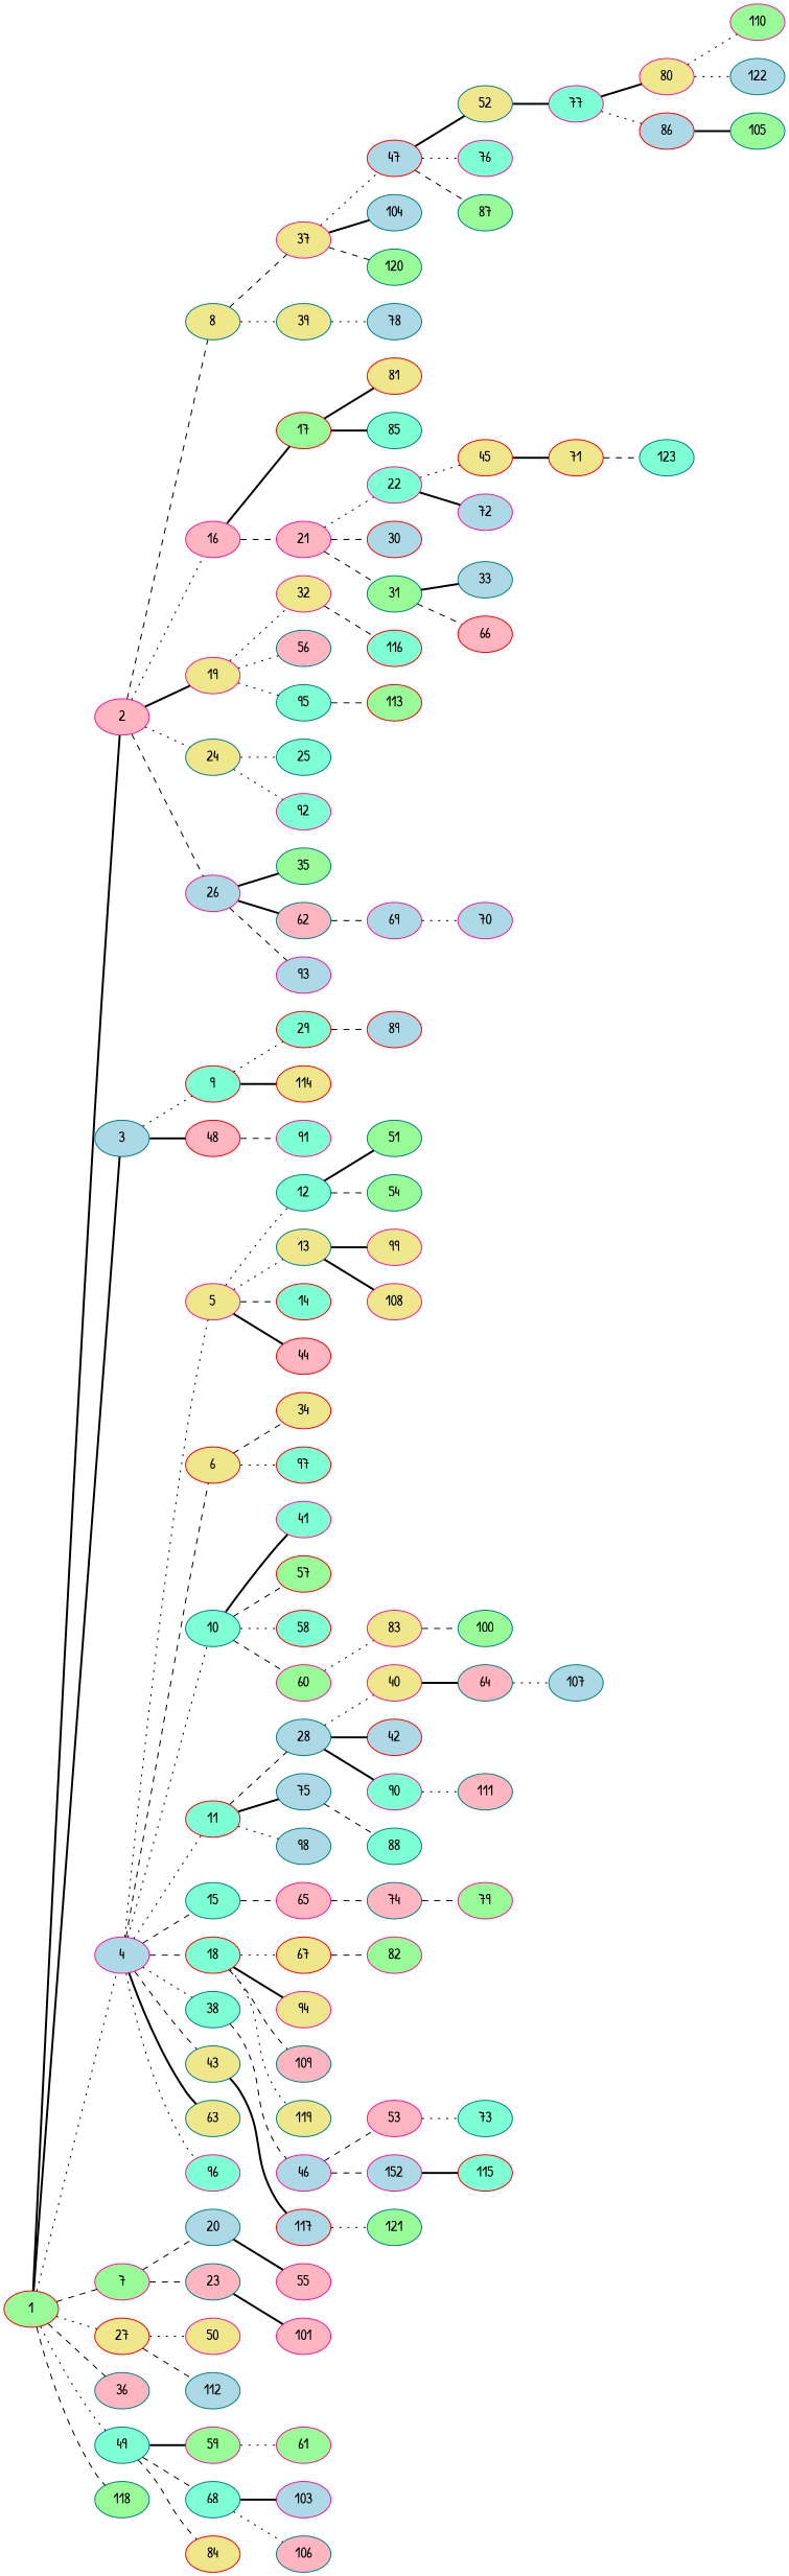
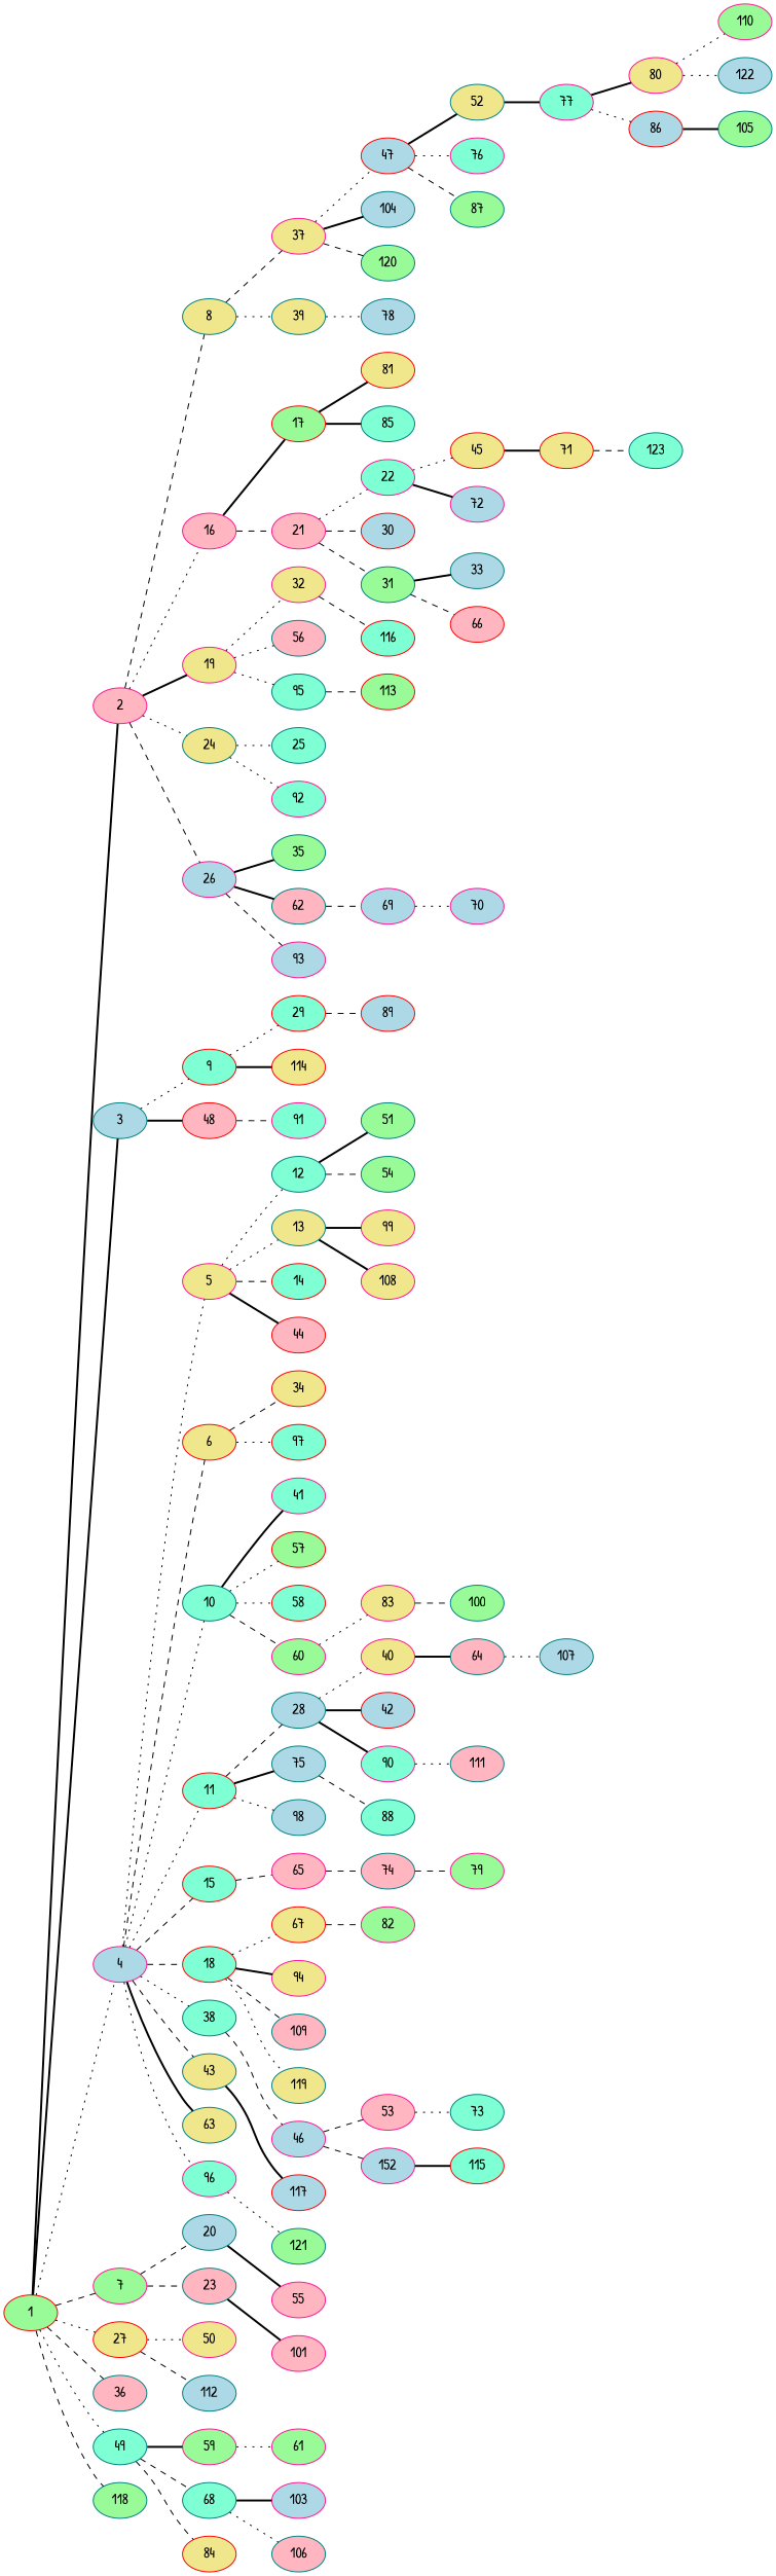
  graph {
    fontname="Patrick Hand"
    rankdir=LR
    node [color=teal fillcolor=aquamarine fontname="Patrick Hand" style=filled]
    edge [fontname="Patrick Hand" style=dotted]
    1 [color=red fillcolor=palegreen]
    2 [color=deeppink fillcolor=lightpink]
    3 [fillcolor=lightblue]
    4 [color=deeppink fillcolor=lightblue]
    7 [color=deeppink fillcolor=palegreen]
    27 [color=red fillcolor=khaki]
    36 [fillcolor=lightpink]
    49
    118 [fillcolor=palegreen]
    8 [fillcolor=khaki]
    16 [color=deeppink fillcolor=lightpink]
    19 [color=deeppink fillcolor=khaki]
    24 [fillcolor=khaki]
    26 [color=deeppink fillcolor=lightblue]
    9 [color=red]
    48 [color=red fillcolor=lightpink]
    5 [color=deeppink fillcolor=khaki]
    6 [color=red fillcolor=khaki]
    10
    11 [color=red]
-   15
+   15 [color=red]
    18 [color=red]
    38
    43 [fillcolor=khaki]
    63 [fillcolor=khaki]
    96 [color=deeppink]
    20 [fillcolor=lightblue]
    23 [fillcolor=lightpink]
    50 [color=deeppink fillcolor=khaki]
    112 [fillcolor=lightblue]
    59 [color=deeppink fillcolor=palegreen]
    68
    84 [color=red fillcolor=khaki]
    37 [color=deeppink fillcolor=khaki]
    39 [fillcolor=khaki]
    17 [color=red fillcolor=palegreen]
    21 [color=deeppink fillcolor=lightpink]
    32 [color=deeppink fillcolor=khaki]
    56 [fillcolor=lightpink]
    95
    25
    92 [color=deeppink]
    35 [fillcolor=palegreen]
    62 [fillcolor=lightpink]
    93 [color=deeppink fillcolor=lightblue]
    29 [color=red]
    114 [color=red fillcolor=khaki]
    91 [color=deeppink]
    12
    13 [fillcolor=khaki]
    14 [color=red]
    44 [color=red fillcolor=lightpink]
    34 [color=red fillcolor=khaki]
    97 [color=red]
    41 [color=deeppink]
    57 [color=red fillcolor=palegreen]
    58 [color=red]
    60 [color=deeppink fillcolor=palegreen]
    28 [fillcolor=lightblue]
    75 [fillcolor=lightblue]
    98 [fillcolor=lightblue]
    65 [color=deeppink fillcolor=lightpink]
    67 [color=red fillcolor=khaki]
    94 [color=deeppink fillcolor=khaki]
    109 [fillcolor=lightpink]
    119 [fillcolor=khaki]
    46 [color=deeppink fillcolor=lightblue]
    117 [color=red fillcolor=lightblue]
    121 [fillcolor=palegreen]
    51 [fillcolor=palegreen]
    54 [fillcolor=palegreen]
    99 [color=deeppink fillcolor=khaki]
    108 [color=deeppink fillcolor=khaki]
    55 [color=deeppink fillcolor=lightpink]
    101 [color=deeppink fillcolor=lightpink]
    47 [color=red fillcolor=lightblue]
    104 [fillcolor=lightblue]
    120 [fillcolor=palegreen]
    78 [fillcolor=lightblue]
    89 [color=red fillcolor=lightblue]
    83 [color=deeppink fillcolor=khaki]
    40 [color=deeppink fillcolor=khaki]
    42 [color=red fillcolor=lightblue]
    90 [color=deeppink]
    88
    74 [fillcolor=lightpink]
    81 [color=red fillcolor=khaki]
    85
    22 [color=deeppink]
    30 [color=red fillcolor=lightblue]
    31 [fillcolor=palegreen]
    82 [color=deeppink fillcolor=palegreen]
    116 [color=red]
    113 [color=red fillcolor=palegreen]
    45 [color=red fillcolor=khaki]
    72 [color=deeppink fillcolor=lightblue]
    33 [fillcolor=lightblue]
    66 [color=red fillcolor=lightpink]
    71 [color=red fillcolor=khaki]
    69 [color=deeppink fillcolor=lightblue]
    64 [fillcolor=lightpink]
    111 [fillcolor=lightpink]
    52 [fillcolor=khaki]
    76 [color=deeppink]
    87 [fillcolor=palegreen]
    53 [color=deeppink fillcolor=lightpink]
    n107 [color=deeppink fillcolor=lightblue label=152]
    107 [fillcolor=lightblue]
    123
    73
    115 [color=red]
    77 [color=deeppink]
    61 [color=deeppink fillcolor=palegreen]
    103 [color=deeppink fillcolor=lightblue]
    106 [fillcolor=lightpink]
    80 [color=deeppink fillcolor=khaki]
    86 [color=red fillcolor=lightblue]
    100 [fillcolor=palegreen]
    70 [color=deeppink fillcolor=lightblue]
    79 [color=deeppink fillcolor=palegreen]
    110 [color=deeppink fillcolor=palegreen]
    122 [fillcolor=lightblue]
    105 [fillcolor=palegreen]
    1 -- 2 [style=bold]
    1 -- 3 [style=bold]
    1 -- 4
    1 -- 7 [style=dashed]
    1 -- 27
    1 -- 36 [style=dashed]
    1 -- 49
    1 -- 118 [style=dashed]
    2 -- 8 [style=dashed]
    2 -- 16
    2 -- 19 [style=bold]
    2 -- 24
    2 -- 26 [style=dashed]
    3 -- 9
    3 -- 48 [style=bold]
    4 -- 5
    4 -- 6 [style=dashed]
    4 -- 10
    4 -- 11
    4 -- 15 [style=dashed]
    4 -- 18 [style=dashed]
    4 -- 38
    4 -- 43 [style=dashed]
    4 -- 63 [style=bold]
    4 -- 96
    7 -- 20 [style=dashed]
    7 -- 23 [style=dashed]
    27 -- 50
    27 -- 112 [style=dashed]
    49 -- 59 [style=bold]
    49 -- 68 [style=dashed]
    49 -- 84 [style=dashed]
    8 -- 37 [style=dashed]
    8 -- 39
    16 -- 17 [style=bold]
    16 -- 21 [style=dashed]
    19 -- 32
    19 -- 56
    19 -- 95
    24 -- 25
    24 -- 92
    26 -- 35 [style=bold]
    26 -- 62 [style=bold]
    26 -- 93 [style=dashed]
    9 -- 29
    9 -- 114 [style=bold]
    48 -- 91 [style=dashed]
    5 -- 12
    5 -- 13
    5 -- 14 [style=dashed]
    5 -- 44 [style=bold]
    6 -- 34 [style=dashed]
    6 -- 97
    10 -- 41 [style=bold]
-   10 -- 57 [style=dashed]
+   10 -- 57
    10 -- 58
    10 -- 60 [style=dashed]
    11 -- 28 [style=dashed]
    11 -- 75 [style=bold]
    11 -- 98
    15 -- 65 [style=dashed]
    18 -- 67
    18 -- 94 [style=bold]
    18 -- 109 [style=dashed]
    18 -- 119
    38 -- 46 [style=dashed]
    43 -- 117 [style=bold]
-   117 -- 121
+   96 -- 121
    20 -- 55 [style=bold]
    23 -- 101 [style=bold]
    59 -- 61
    68 -- 103 [style=bold]
    68 -- 106
    37 -- 47
    37 -- 104 [style=bold]
    37 -- 120 [style=dashed]
    39 -- 78
    17 -- 81 [style=bold]
    17 -- 85 [style=bold]
    21 -- 22
    21 -- 30 [style=dashed]
    21 -- 31 [style=dashed]
    32 -- 116 [style=dashed]
    95 -- 113 [style=dashed]
    62 -- 69 [style=dashed]
    29 -- 89 [style=dashed]
    12 -- 51 [style=bold]
    12 -- 54 [style=dashed]
    13 -- 99 [style=bold]
    13 -- 108 [style=bold]
    60 -- 83
    28 -- 40
    28 -- 42 [style=bold]
    28 -- 90 [style=bold]
    75 -- 88 [style=dashed]
    65 -- 74 [style=dashed]
    67 -- 82 [style=dashed]
    46 -- 53 [style=dashed]
    46 -- n107 [style=dashed]
    47 -- 52 [style=bold]
    47 -- 76
    47 -- 87 [style=dashed]
    83 -- 100 [style=dashed]
    40 -- 64 [style=bold]
    90 -- 111
    74 -- 79 [style=dashed]
    22 -- 45
    22 -- 72 [style=bold]
    31 -- 33 [style=bold]
    31 -- 66 [style=dashed]
    45 -- 71 [style=bold]
    71 -- 123 [style=dashed]
    69 -- 70
    64 -- 107
    52 -- 77 [style=bold]
    53 -- 73
    n107 -- 115 [style=bold]
    77 -- 80 [style=bold]
    77 -- 86
    80 -- 110
    80 -- 122
    86 -- 105 [style=bold]
  }
